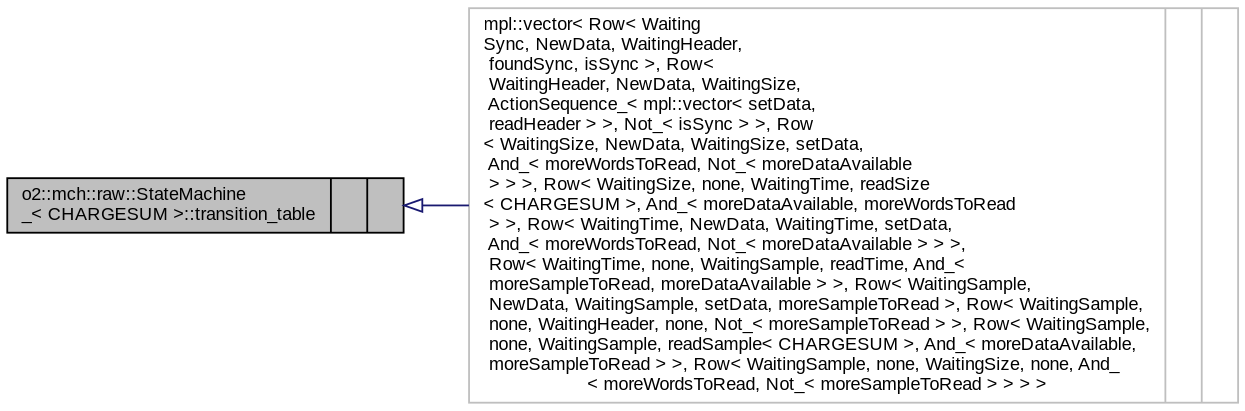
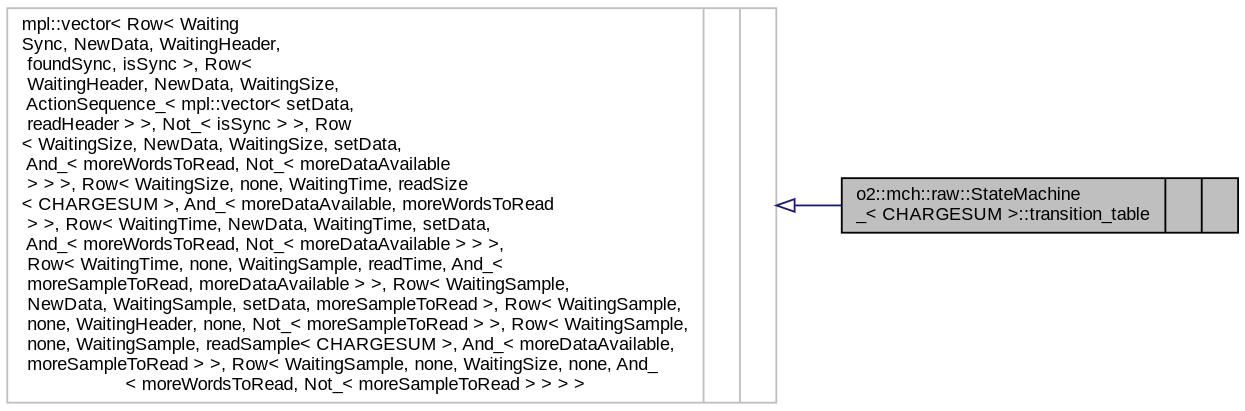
  digraph {
    rankdir=LR
    fontname="Liberation Sans"
    node [fontname="Liberation Sans" fontsize=10 shape=record]
    n1 [color=black fillcolor=grey75 fontcolor=black height=0.2 label="{o2::mch::raw::StateMachine\l_\< CHARGESUM \>::transition_table\n||}" style=filled width=0.4]
    n2 [color=grey75 height=0.2 label="{mpl::vector\< Row\< Waiting\lSync, NewData, WaitingHeader,\l foundSync, isSync \>, Row\<\l WaitingHeader, NewData, WaitingSize,\l ActionSequence_\< mpl::vector\< setData,\l readHeader \> \>, Not_\< isSync \> \>, Row\l\< WaitingSize, NewData, WaitingSize, setData,\l And_\< moreWordsToRead, Not_\< moreDataAvailable\l \> \> \>, Row\< WaitingSize, none, WaitingTime, readSize\l\< CHARGESUM \>, And_\< moreDataAvailable, moreWordsToRead\l \> \>, Row\< WaitingTime, NewData, WaitingTime, setData,\l And_\< moreWordsToRead, Not_\< moreDataAvailable \> \> \>,\l Row\< WaitingTime, none, WaitingSample, readTime, And_\<\l moreSampleToRead, moreDataAvailable \> \>, Row\< WaitingSample,\l NewData, WaitingSample, setData, moreSampleToRead \>, Row\< WaitingSample,\l none, WaitingHeader, none, Not_\< moreSampleToRead \> \>, Row\< WaitingSample,\l none, WaitingSample, readSample\< CHARGESUM \>, And_\< moreDataAvailable,\l moreSampleToRead \> \>, Row\< WaitingSample, none, WaitingSize, none, And_\l\< moreWordsToRead, Not_\< moreSampleToRead \> \> \> \>\n||}" width=0.4]
-   n1 -> n2 [arrowtail=onormal color=midnightblue dir=back fontname="Liberation Sans" fontsize=10 labelfontname=Helvetica labelfontsize=10 style=solid]
+   n2 -> n1 [arrowtail=onormal color=midnightblue dir=back fontname="Liberation Sans" fontsize=10 labelfontname=Helvetica labelfontsize=10 style=solid]
  }
